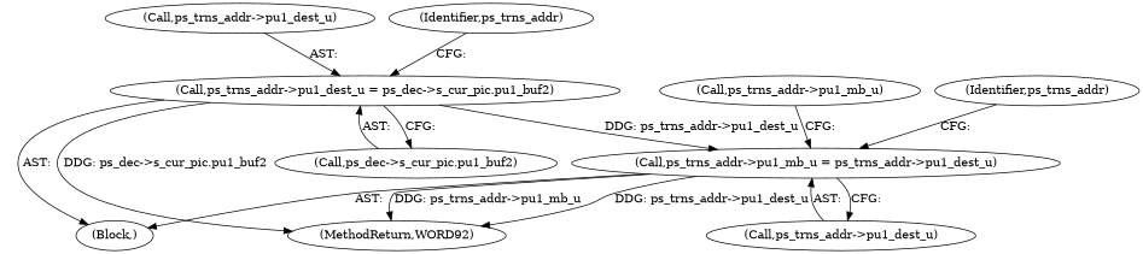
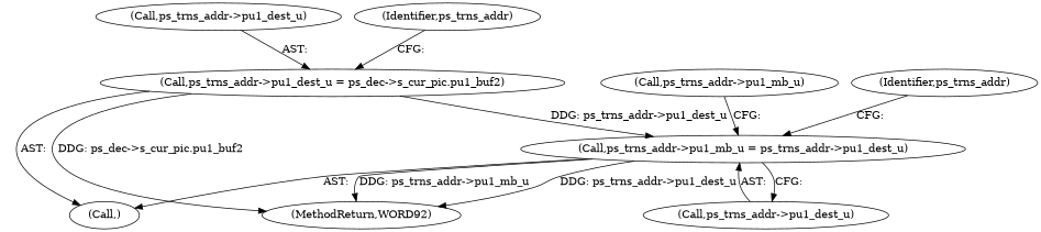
  digraph {
    n1 [label="(Call,ps_trns_addr->pu1_mb_u = ps_trns_addr->pu1_dest_u)"]
-   n2 [label="(Block,)"]
+   n2 [label="(Call,)"]
    n3 [label="(Call,ps_trns_addr->pu1_dest_u)"]
    n4 [label="(MethodReturn,WORD92)"]
    n5 [label="(Call,ps_trns_addr->pu1_dest_u = ps_dec->s_cur_pic.pu1_buf2)"]
-   n6 [label="(Call,ps_dec->s_cur_pic.pu1_buf2)"]
    n7 [label="(Call,ps_trns_addr->pu1_mb_u)"]
    n8 [label="(Call,ps_trns_addr->pu1_dest_u)"]
    n9 [label="(Identifier,ps_trns_addr)"]
    n10 [label="(Identifier,ps_trns_addr)"]
    n1 -> n2 [label="AST: "]
    n1 -> n3 [label="CFG: "]
    n1 -> n4 [label="DDG: ps_trns_addr->pu1_dest_u"]
    n1 -> n4 [label="DDG: ps_trns_addr->pu1_mb_u"]
    n3 -> n1 [label="AST: "]
    n5 -> n1 [label="DDG: ps_trns_addr->pu1_dest_u"]
    n5 -> n2 [label="AST: "]
    n5 -> n4 [label="DDG: ps_dec->s_cur_pic.pu1_buf2"]
-   n5 -> n6 [label="CFG: "]
-   n6 -> n5 [label="AST: "]
    n7 -> n1 [label="CFG: "]
    n8 -> n5 [label="AST: "]
    n9 -> n1 [label="CFG: "]
    n10 -> n5 [label="CFG: "]
  }
